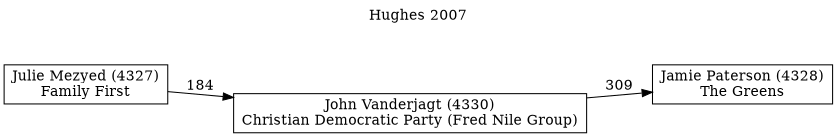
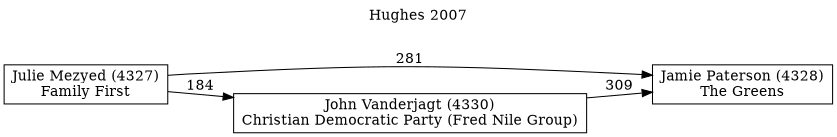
  digraph {
    label="Hughes 2007"
    labelloc=t
    mclimit=10
    rankdir=LR
    node [shape=box]
    n1 [label="Jamie Paterson (4328)\nThe Greens"]
    n2 [label="John Vanderjagt (4330)\nChristian Democratic Party (Fred Nile Group)"]
    n3 [label="Julie Mezyed (4327)\nFamily First"]
    n2 -> n1 [label=309]
+   n3 -> n1 [label=281]
    n3 -> n2 [label=184]
  }
